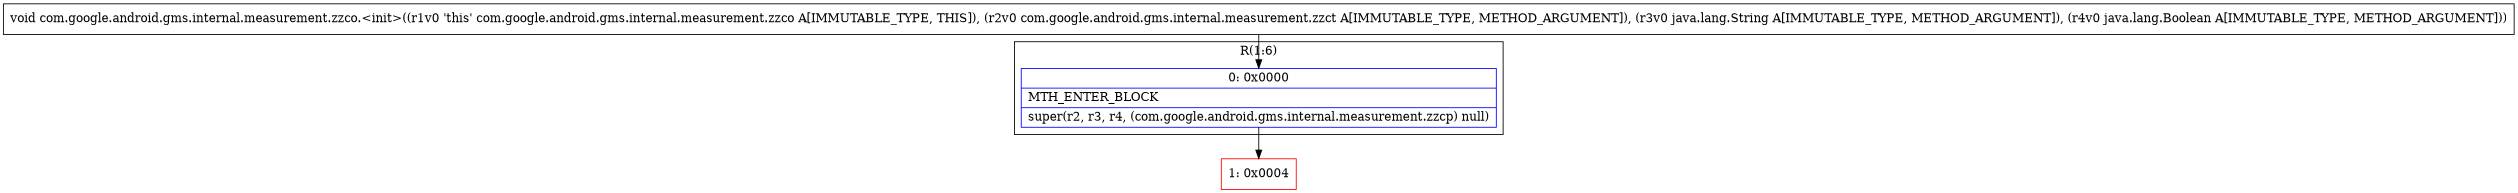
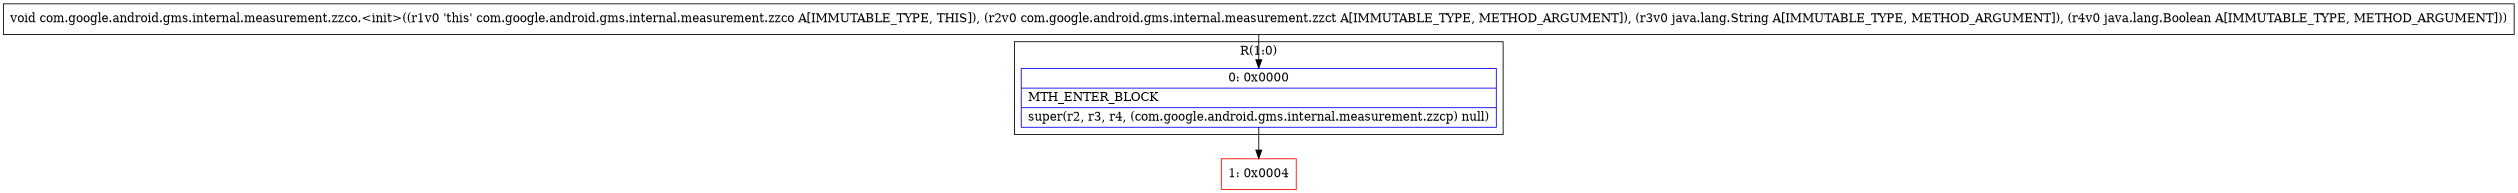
  digraph {
    node [shape=record]
    n1 [color=blue label="{0\:\ 0x0000|MTH_ENTER_BLOCK\l|super(r2, r3, r4, (com.google.android.gms.internal.measurement.zzcp) null)\l}"]
    n2 [color=red label="{1\:\ 0x0004}"]
    n3 [label="{void com.google.android.gms.internal.measurement.zzco.\<init\>((r1v0 'this' com.google.android.gms.internal.measurement.zzco A[IMMUTABLE_TYPE, THIS]), (r2v0 com.google.android.gms.internal.measurement.zzct A[IMMUTABLE_TYPE, METHOD_ARGUMENT]), (r3v0 java.lang.String A[IMMUTABLE_TYPE, METHOD_ARGUMENT]), (r4v0 java.lang.Boolean A[IMMUTABLE_TYPE, METHOD_ARGUMENT])) }"]
    subgraph cluster_1 {
-     label="R(1:6)"
+     label="R(1:0)"
      n1
    }
    n1 -> n2
    n3 -> n1
  }
